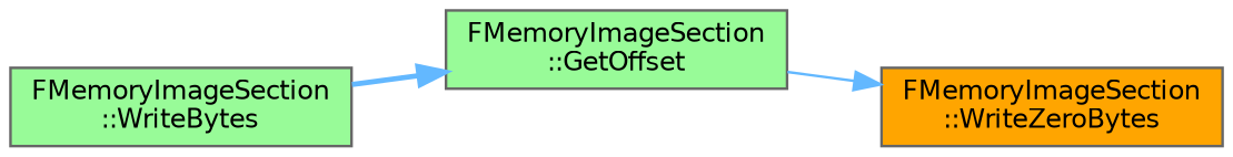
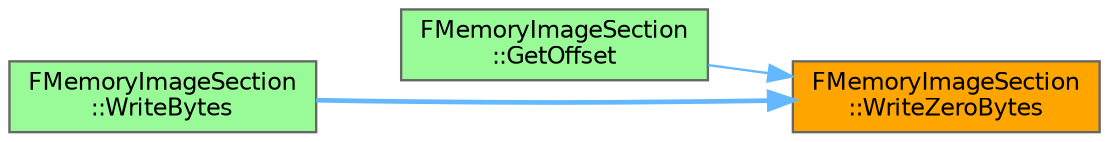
  digraph {
    rankdir=RL
    node [color=grey40 fillcolor=palegreen fontname=Helvetica fontsize=10 shape=box style=filled]
    edge [color=steelblue1 dir=back fontname=Helvetica fontsize=10 labelfontname=Helvetica labelfontsize=10]
    n1 [color=gray40 fontcolor=black height=0.2 label="FMemoryImageSection\l::GetOffset" width=0.4]
    n2 [height=0.2 label="FMemoryImageSection\l::WriteBytes" width=0.4]
    n3 [fillcolor=orange height=0.2 label="FMemoryImageSection\l::WriteZeroBytes" width=0.4]
-   n1 -> n2 [style=bold]
+   n3 -> n2 [style=bold]
    n3 -> n1 [style=solid]
  }
